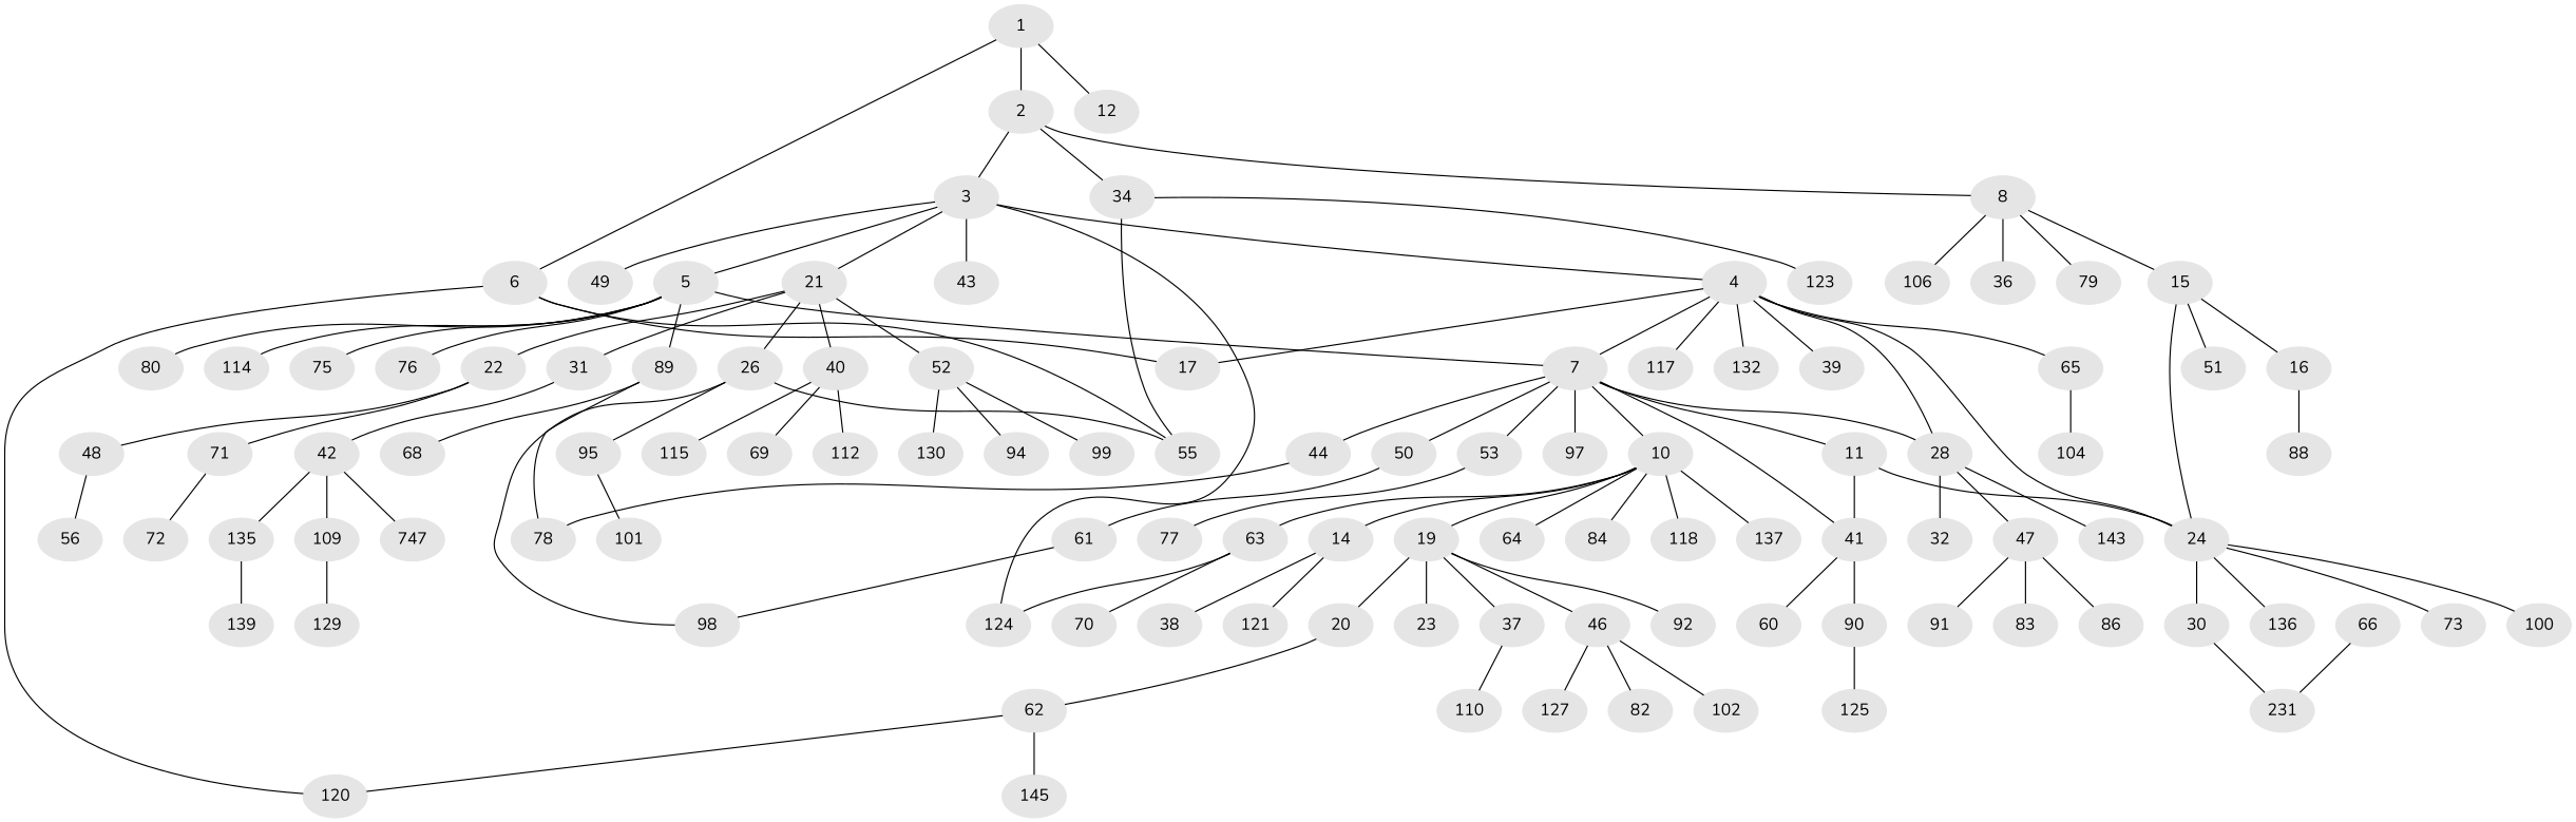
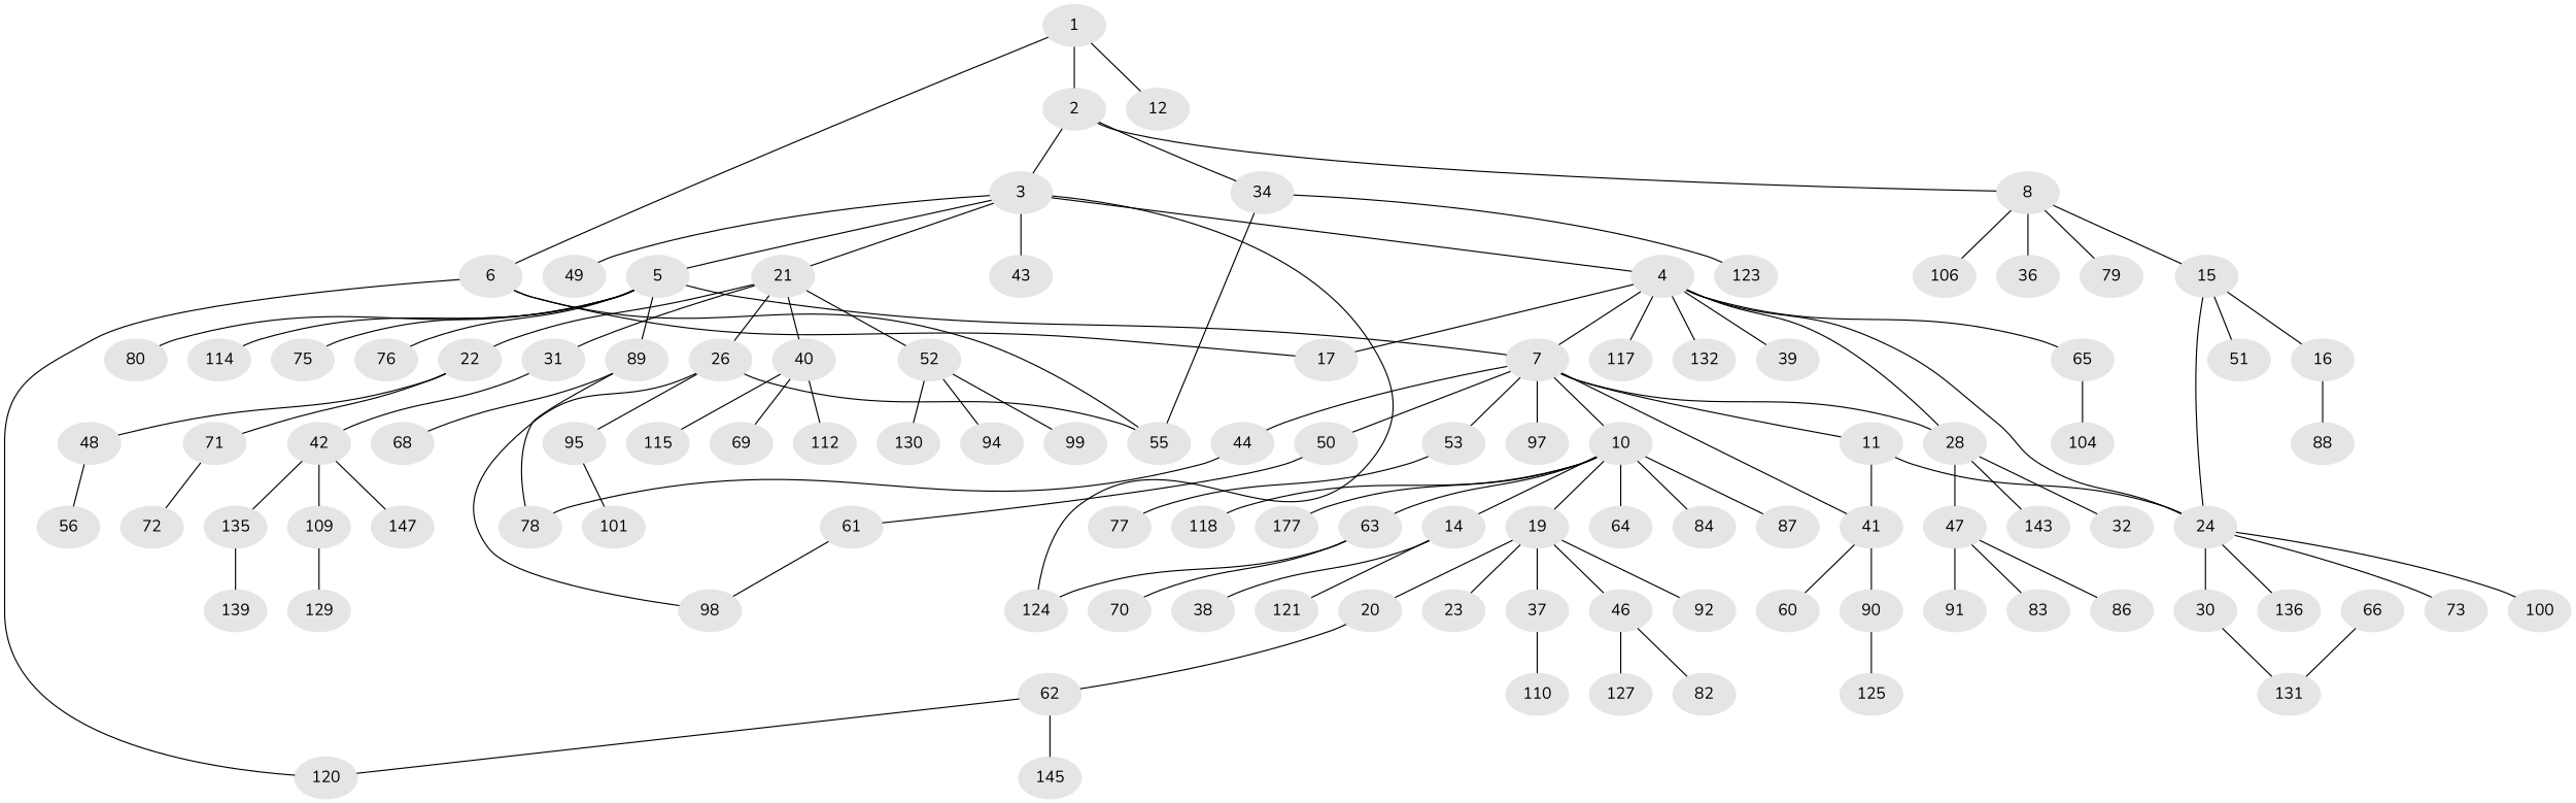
  graph {
    fontname=Nunito
    node [color=gray90 fontname=Nunito style=filled]
    edge [fontname=Nunito]
    1 [super="+9"]
    2
    6 [super="+111"]
    12
    3 [super="+54"]
    8 [super="+13"]
    34 [super="+113"]
    17 [super="+18"]
    55
    120
    4 [super="+25"]
    5 [super="+57"]
    21 [super="+103"]
    43 [super="+133"]
    49
    124
    15
    36
    79 [super="+146"]
    106
    123
    7 [super="+27"]
    24 [super="+105"]
    28 [super="+96"]
    39
    65
    117
    132
    n29 [label=89 super="+126"]
    75
    76 [super="+85"]
    80 [super="+144"]
    114
    22 [super="+45"]
    26 [super="+33"]
    31 [super="+58"]
    40
    52 [super="+74"]
    10 [super="+59"]
    11
    41 [super="+67"]
    44 [super="+128"]
    50
    53
    97 [super="+108"]
    30 [super="+35"]
    73
    100
    136
    32
    47
    143
    104 [super="+141"]
    68
    78
    14 [super="+148"]
    19
    63 [super="+140"]
    64
    84
+   87
    118
-   137
+   137 [label=177]
    60
    90 [super="+122"]
    61 [super="+138"]
    77
    16 [super="+93"]
    51
    38
    121
    20
    23
    37 [super="+116"]
    46 [super="+81"]
    92
    70
    88
    62 [super="+142"]
    110
    82 [super="+107"]
-   102
    127
    145
    48
    71
    95
    98
    42 [super="+119"]
    69
    112
    115
    94
    99
    130
    56
    72
-   131 [label=231]
+   131
    101
    83
    86
    91
    109
    135
-   147 [label=747]
+   147
    125 [super="+134"]
    129
    139
    66 [super="+89"]
    1 -- 2
    1 -- 6
    1 -- 12
    2 -- 3
    2 -- 8
    2 -- 34
    6 -- 17
    6 -- 55
    6 -- 120
    3 -- 4
    3 -- 5
    3 -- 21
    3 -- 43
    3 -- 49
    3 -- 124
    8 -- 15
    8 -- 36
    8 -- 79
    8 -- 106
    34 -- 55
    34 -- 123
    4 -- 17
    4 -- 7
    4 -- 24
    4 -- 28
    4 -- 39
    4 -- 65
    4 -- 117
    4 -- 132
    5 -- 7
    5 -- n29
    5 -- 75
    5 -- 76
    5 -- 80
    5 -- 114
    21 -- 22
    21 -- 26
    21 -- 31
    21 -- 40
    21 -- 52
    15 -- 24
    15 -- 16
    15 -- 51
    7 -- 28
    7 -- 10
    7 -- 11
    7 -- 41
    7 -- 44
    7 -- 50
    7 -- 53
    7 -- 97
    24 -- 30
    24 -- 73
    24 -- 100
    24 -- 136
    28 -- 32
    28 -- 47
    28 -- 143
    65 -- 104
    n29 -- 68
    n29 -- 78
    22 -- 48
    22 -- 71
    26 -- 55
    26 -- 95
    26 -- 98
    31 -- 42
    40 -- 69
    40 -- 112
    40 -- 115
    52 -- 94
    52 -- 99
    52 -- 130
    10 -- 14
    10 -- 19
    10 -- 63
    10 -- 64
    10 -- 84
+   10 -- 87
    10 -- 118
    10 -- 137
    11 -- 24
    11 -- 41
    41 -- 60
    41 -- 90
    44 -- 78
    50 -- 61
    53 -- 77
    30 -- 131
    47 -- 83
    47 -- 86
    47 -- 91
    14 -- 38
    14 -- 121
    19 -- 20
    19 -- 23
    19 -- 37
    19 -- 46
    19 -- 92
    63 -- 124
    63 -- 70
    90 -- 125
    61 -- 98
    16 -- 88
    20 -- 62
    37 -- 110
    46 -- 82
-   46 -- 102
    46 -- 127
    62 -- 120
    62 -- 145
    48 -- 56
    71 -- 72
    95 -- 101
    42 -- 109
    42 -- 135
    42 -- 147
    109 -- 129
    135 -- 139
    66 -- 131
  }
